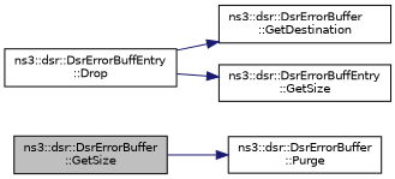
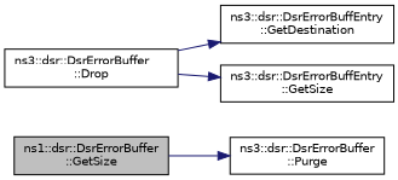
  digraph {
    rankdir=LR
    node [color=black fillcolor=white fontname=Helvetica fontsize=10 shape=record style=filled]
    edge [color=midnightblue fontname=Helvetica fontsize=10 labelfontname=Helvetica labelfontsize=10 style=solid]
-   n1 [fillcolor=grey75 fontcolor=black height=0.2 label="ns3::dsr::DsrErrorBuffer\l::GetSize" width=0.4]
+   n1 [fillcolor=grey75 fontcolor=black height=0.2 label="ns1::dsr::DsrErrorBuffer\l::GetSize" width=0.4]
    n2 [height=0.2 label="ns3::dsr::DsrErrorBuffer\l::Purge" width=0.4]
-   n3 [height=0.2 label="ns3::dsr::DsrErrorBuffEntry\l::Drop" width=0.4]
-   n4 [height=0.2 label="ns3::dsr::DsrErrorBuffer\l::GetDestination" width=0.4]
+   n3 [height=0.2 label="ns3::dsr::DsrErrorBuffer\l::Drop" width=0.4]
+   n4 [height=0.2 label="ns3::dsr::DsrErrorBuffEntry\l::GetDestination" width=0.4]
    n5 [height=0.2 label="ns3::dsr::DsrErrorBuffEntry\l::GetSize" width=0.4]
    n1 -> n2
    n3 -> n4
    n3 -> n5
  }
